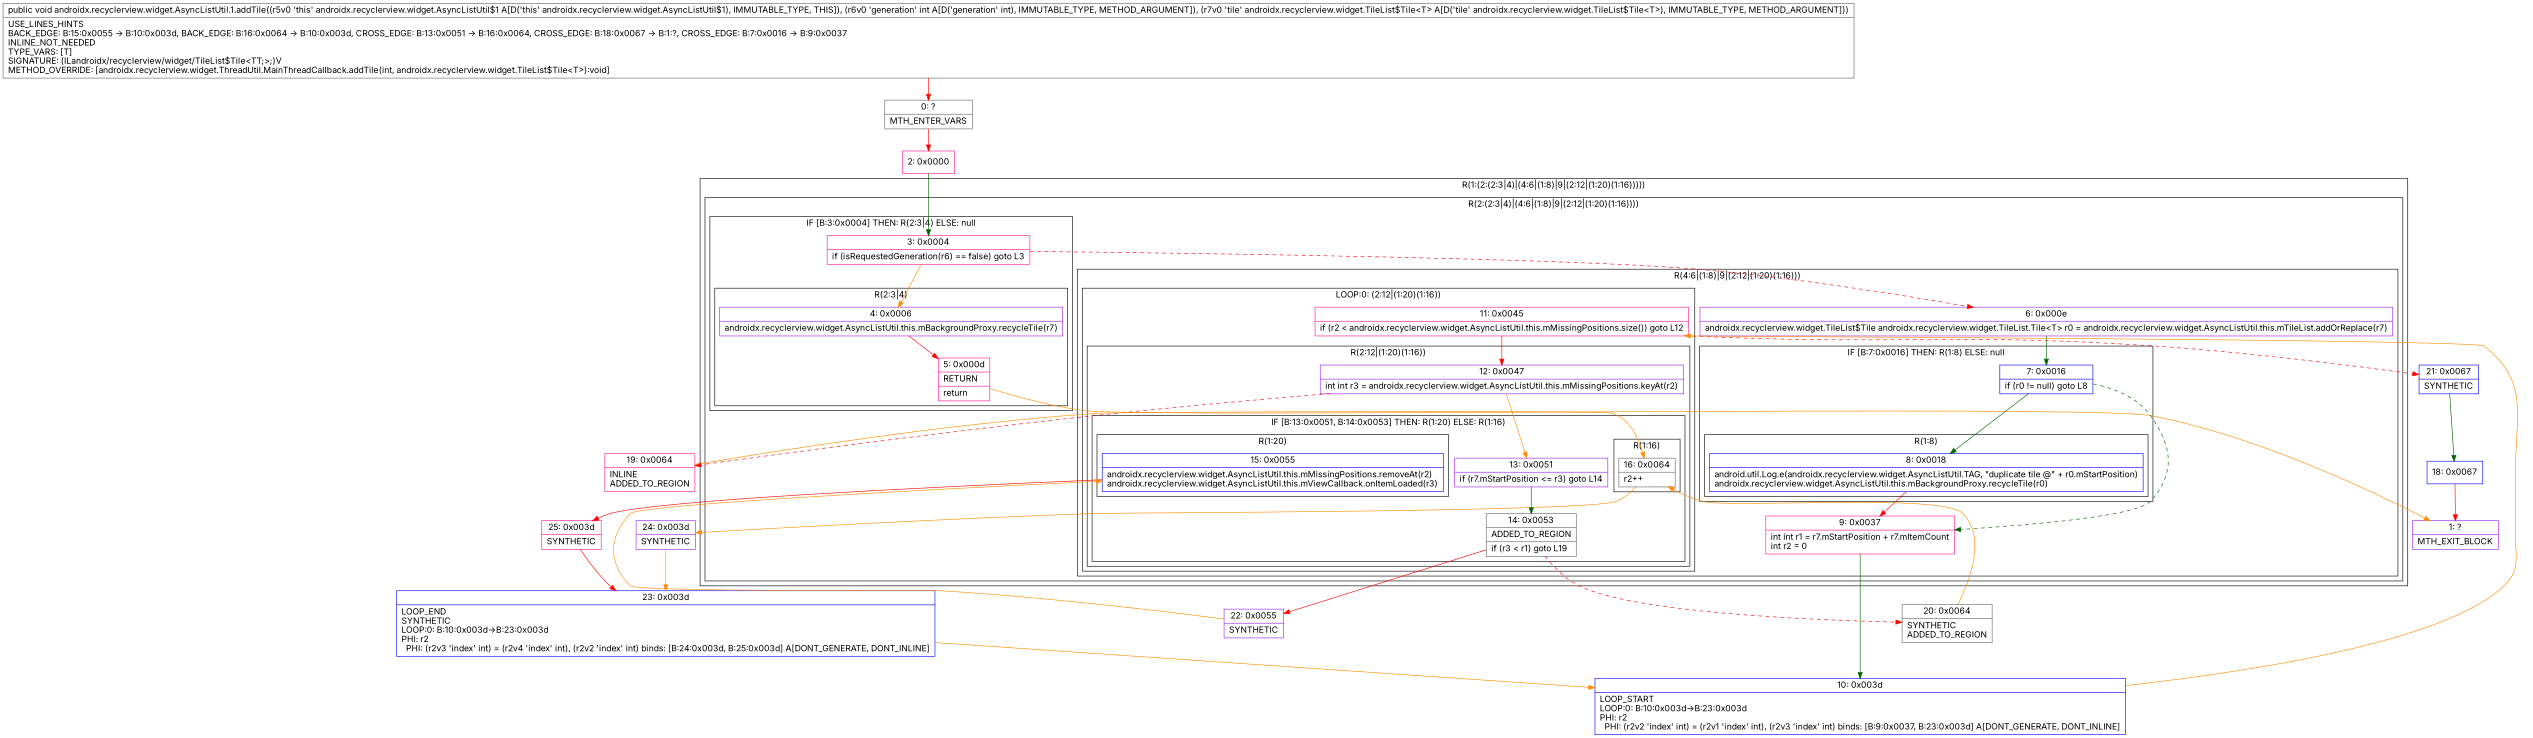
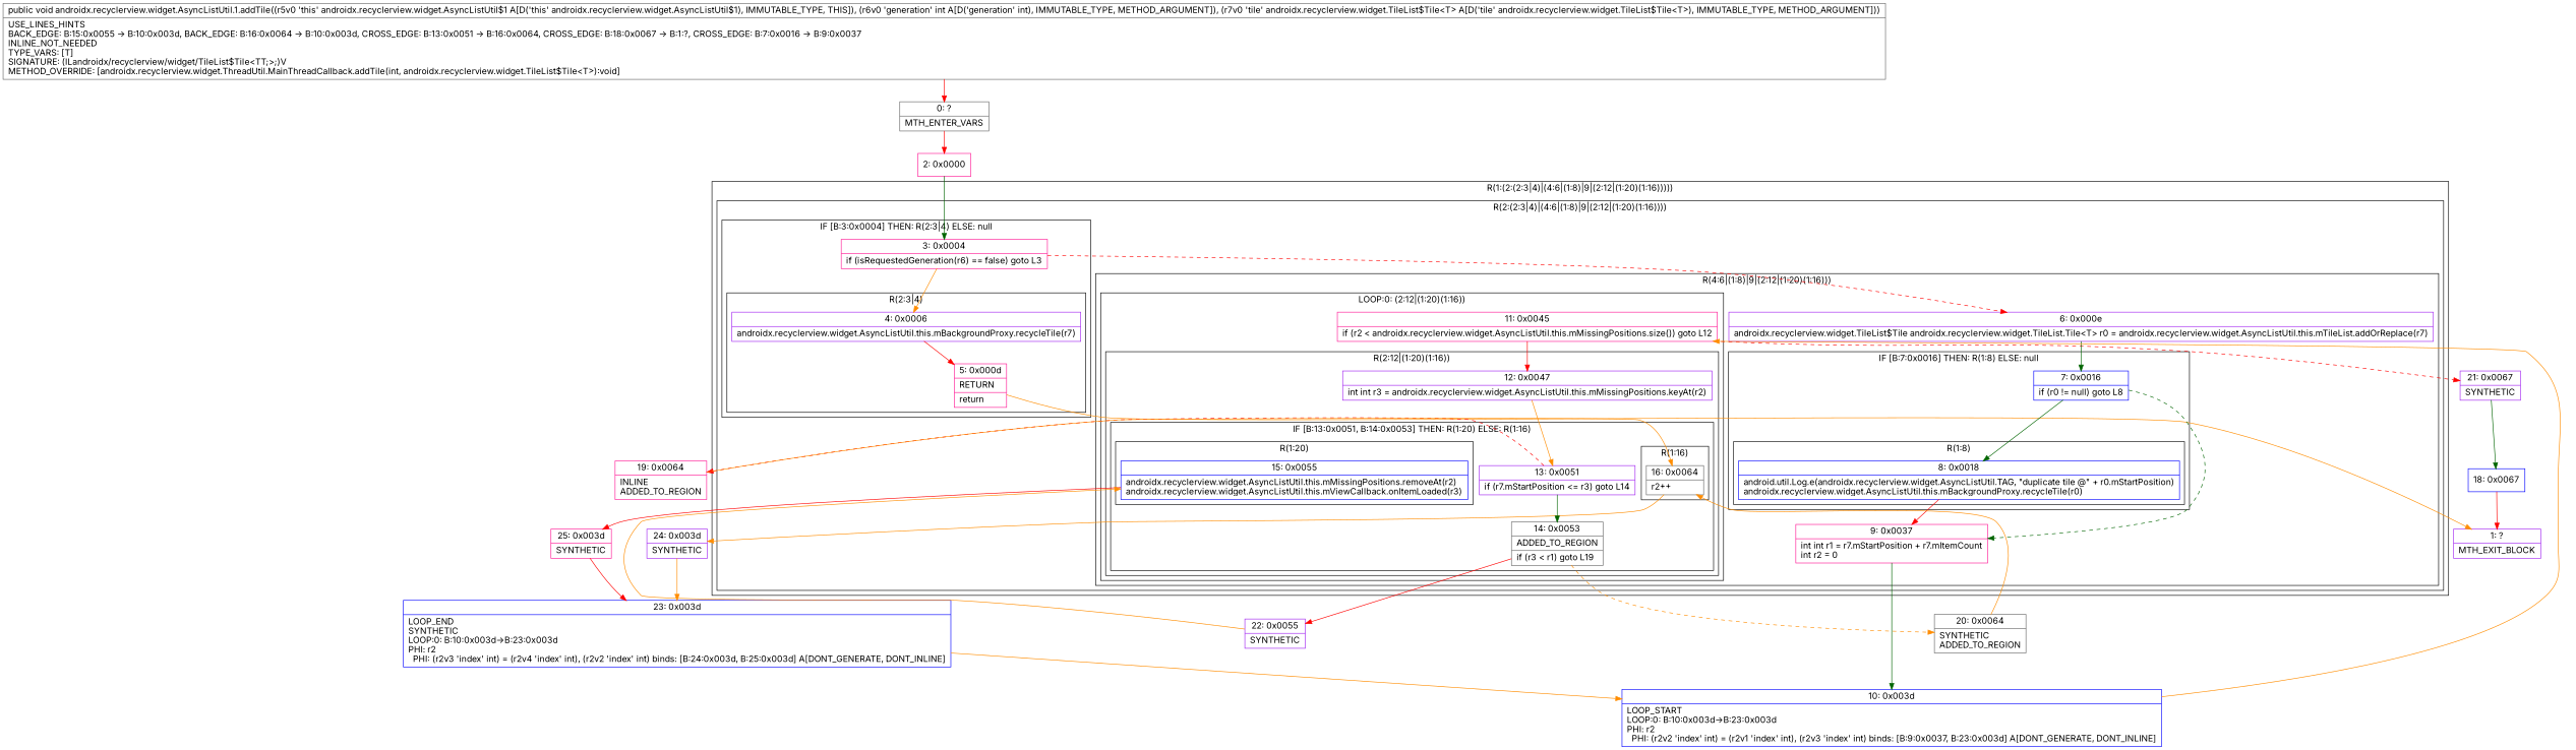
  digraph {
    fontname=Inter
    node [color=purple fontname=Inter shape=record]
    edge [color=red fontname=Inter]
    n1 [label="{4\:\ 0x0006|androidx.recyclerview.widget.AsyncListUtil.this.mBackgroundProxy.recycleTile(r7)\l}"]
    n2 [color=deeppink label="{5\:\ 0x000d|RETURN\l|return\l}"]
    n3 [color=deeppink label="{3\:\ 0x0004|if (isRequestedGeneration(r6) == false) goto L3\l}"]
    n4 [color=blue label="{8\:\ 0x0018|android.util.Log.e(androidx.recyclerview.widget.AsyncListUtil.TAG, \"duplicate tile @\" + r0.mStartPosition)\landroidx.recyclerview.widget.AsyncListUtil.this.mBackgroundProxy.recycleTile(r0)\l}"]
    n5 [color=blue label="{7\:\ 0x0016|if (r0 != null) goto L8\l}"]
    n6 [color=blue label="{15\:\ 0x0055|androidx.recyclerview.widget.AsyncListUtil.this.mMissingPositions.removeAt(r2)\landroidx.recyclerview.widget.AsyncListUtil.this.mViewCallback.onItemLoaded(r3)\l}"]
    n7 [color=gray40 label="{16\:\ 0x0064|r2++\l}"]
    n8 [label="{13\:\ 0x0051|if (r7.mStartPosition \<= r3) goto L14\l}"]
    n9 [color=gray40 label="{14\:\ 0x0053|ADDED_TO_REGION\l|if (r3 \< r1) goto L19\l}"]
    n10 [label="{12\:\ 0x0047|int int r3 = androidx.recyclerview.widget.AsyncListUtil.this.mMissingPositions.keyAt(r2)\l}"]
    n11 [color=deeppink label="{11\:\ 0x0045|if (r2 \< androidx.recyclerview.widget.AsyncListUtil.this.mMissingPositions.size()) goto L12\l}"]
    n12 [label="{6\:\ 0x000e|androidx.recyclerview.widget.TileList$Tile androidx.recyclerview.widget.TileList.Tile\<T\> r0 = androidx.recyclerview.widget.AsyncListUtil.this.mTileList.addOrReplace(r7)\l}"]
    n13 [color=deeppink label="{9\:\ 0x0037|int int r1 = r7.mStartPosition + r7.mItemCount\lint r2 = 0\l}"]
    n14 [label="{1\:\ ?|MTH_EXIT_BLOCK\l}"]
    n15 [color=deeppink label="{25\:\ 0x003d|SYNTHETIC\l}"]
    n16 [label="{24\:\ 0x003d|SYNTHETIC\l}"]
    n17 [color=deeppink label="{19\:\ 0x0064|INLINE\lADDED_TO_REGION\l}"]
    n18 [color=gray40 label="{20\:\ 0x0064|SYNTHETIC\lADDED_TO_REGION\l}"]
    n19 [label="{22\:\ 0x0055|SYNTHETIC\l}"]
-   n20 [color=blue label="{21\:\ 0x0067|SYNTHETIC\l}"]
+   n20 [label="{21\:\ 0x0067|SYNTHETIC\l}"]
    n21 [color=blue label="{10\:\ 0x003d|LOOP_START\lLOOP:0: B:10:0x003d\-\>B:23:0x003d\lPHI: r2 \l  PHI: (r2v2 'index' int) = (r2v1 'index' int), (r2v3 'index' int) binds: [B:9:0x0037, B:23:0x003d] A[DONT_GENERATE, DONT_INLINE]\l}"]
    n22 [color=blue label="{18\:\ 0x0067}"]
    n23 [color=blue label="{23\:\ 0x003d|LOOP_END\lSYNTHETIC\lLOOP:0: B:10:0x003d\-\>B:23:0x003d\lPHI: r2 \l  PHI: (r2v3 'index' int) = (r2v4 'index' int), (r2v2 'index' int) binds: [B:24:0x003d, B:25:0x003d] A[DONT_GENERATE, DONT_INLINE]\l}"]
    n24 [color=gray40 label="{0\:\ ?|MTH_ENTER_VARS\l}"]
    n25 [color=deeppink label="{2\:\ 0x0000}"]
    n26 [color=gray40 label="{public void androidx.recyclerview.widget.AsyncListUtil.1.addTile((r5v0 'this' androidx.recyclerview.widget.AsyncListUtil$1 A[D('this' androidx.recyclerview.widget.AsyncListUtil$1), IMMUTABLE_TYPE, THIS]), (r6v0 'generation' int A[D('generation' int), IMMUTABLE_TYPE, METHOD_ARGUMENT]), (r7v0 'tile' androidx.recyclerview.widget.TileList$Tile\<T\> A[D('tile' androidx.recyclerview.widget.TileList$Tile\<T\>), IMMUTABLE_TYPE, METHOD_ARGUMENT]))  | USE_LINES_HINTS\lBACK_EDGE: B:15:0x0055 \-\> B:10:0x003d, BACK_EDGE: B:16:0x0064 \-\> B:10:0x003d, CROSS_EDGE: B:13:0x0051 \-\> B:16:0x0064, CROSS_EDGE: B:18:0x0067 \-\> B:1:?, CROSS_EDGE: B:7:0x0016 \-\> B:9:0x0037\lINLINE_NOT_NEEDED\lTYPE_VARS: [T]\lSIGNATURE: (ILandroidx\/recyclerview\/widget\/TileList$Tile\<TT;\>;)V\lMETHOD_OVERRIDE: [androidx.recyclerview.widget.ThreadUtil.MainThreadCallback.addTile(int, androidx.recyclerview.widget.TileList$Tile\<T\>):void]\l}"]
    subgraph cluster_1 {
      label="R(1:(2:(2:3|4)|(4:6|(1:8)|9|(2:12|(1:20)(1:16)))))"
      subgraph cluster_2 {
        label="R(2:(2:3|4)|(4:6|(1:8)|9|(2:12|(1:20)(1:16))))"
        subgraph cluster_3 {
          label="IF [B:3:0x0004] THEN: R(2:3|4) ELSE: null"
          n3
          subgraph cluster_4 {
            label="R(2:3|4)"
            n1
            n2
          }
        }
        subgraph cluster_5 {
          label="R(4:6|(1:8)|9|(2:12|(1:20)(1:16)))"
          n12
          n13
          subgraph cluster_6 {
            label="IF [B:7:0x0016] THEN: R(1:8) ELSE: null"
            n5
            subgraph cluster_7 {
              label="R(1:8)"
              n4
            }
          }
          subgraph cluster_8 {
            label="LOOP:0: (2:12|(1:20)(1:16))"
            n11
            subgraph cluster_9 {
              label="R(2:12|(1:20)(1:16))"
              n10
              subgraph cluster_10 {
                label="IF [B:13:0x0051, B:14:0x0053] THEN: R(1:20) ELSE: R(1:16)"
                n8
                n9
                subgraph cluster_11 {
                  label="R(1:20)"
                  n6
                }
                subgraph cluster_12 {
                  label="R(1:16)"
                  n7
                }
              }
            }
          }
        }
      }
    }
    n1 -> n2
    n2 -> n14 [color=darkorange]
    n3 -> n1 [color=darkorange]
    n3 -> n12 [style=dashed]
    n4 -> n13
    n5 -> n4 [color=darkgreen]
    n5 -> n13 [color=darkgreen style=dashed]
    n6 -> n15
    n7 -> n16 [color=darkorange]
    n8 -> n9 [color=darkgreen]
-   n10 -> n17 [style=dashed]
-   n9 -> n18 [style=dashed]
+   n8 -> n17 [style=dashed]
+   n9 -> n18 [color=darkorange style=dashed]
    n9 -> n19
    n10 -> n8 [color=darkorange]
    n11 -> n10
    n11 -> n20 [style=dashed]
    n12 -> n5 [color=darkgreen]
    n13 -> n21 [color=darkgreen]
    n15 -> n23
    n16 -> n23 [color=darkorange]
    n17 -> n7 [color=darkorange]
    n18 -> n7 [color=darkorange]
    n19 -> n6 [color=darkorange]
    n20 -> n22 [color=darkgreen]
    n21 -> n11 [color=darkorange]
    n22 -> n14
    n23 -> n21 [color=darkorange]
    n24 -> n25
    n25 -> n3 [color=darkgreen]
    n26 -> n24
  }
